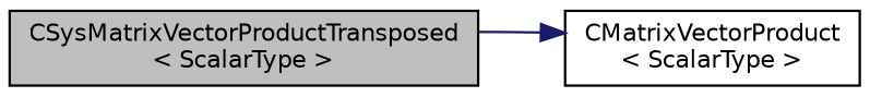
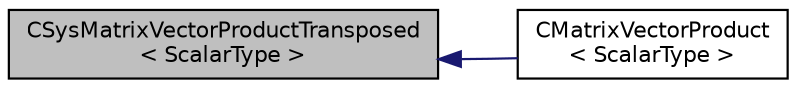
  digraph {
    rankdir=LR
    node [color=black fontname=Helvetica fontsize=10 shape=record style=filled]
    n1 [fillcolor=grey75 fontcolor=black height=0.2 label="CSysMatrixVectorProductTransposed\l\< ScalarType \>" width=0.4]
    n2 [fillcolor=white height=0.2 label="CMatrixVectorProduct\l\< ScalarType \>" width=0.4]
-   n2 -> n1 [color=midnightblue dir=back fontname=Helvetica fontsize=10 labelfontname=Helvetica labelfontsize=10 style=solid]
+   n1 -> n2 [color=midnightblue dir=back fontname=Helvetica fontsize=10 labelfontname=Helvetica labelfontsize=10 style=solid]
  }
